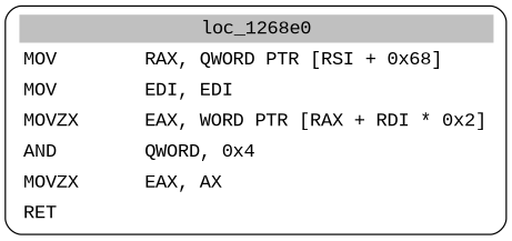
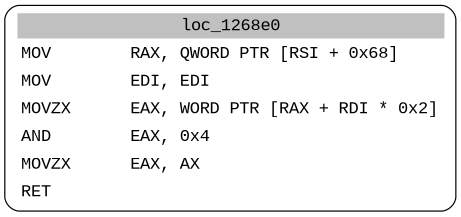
  digraph {
-   n1 [fontname="Courier New" label=<<table border="0" cellborder="0" cellpadding="3"><tr><td align="center" colspan="2" bgcolor="grey">loc_1268e0</td></tr><tr><td align="left">MOV        RAX, QWORD PTR [RSI + 0x68]</td></tr><tr><td align="left">MOV        EDI, EDI</td></tr><tr><td align="left">MOVZX      EAX, WORD PTR [RAX + RDI * 0x2]</td></tr><tr><td align="left">AND        QWORD, 0x4</td></tr><tr><td align="left">MOVZX      EAX, AX</td></tr><tr><td align="left">RET        </td></tr></table>> shape=Mrecord]
+   n1 [fontname="Courier New" label=<<table border="0" cellborder="0" cellpadding="3"><tr><td align="center" colspan="2" bgcolor="grey">loc_1268e0</td></tr><tr><td align="left">MOV        RAX, QWORD PTR [RSI + 0x68]</td></tr><tr><td align="left">MOV        EDI, EDI</td></tr><tr><td align="left">MOVZX      EAX, WORD PTR [RAX + RDI * 0x2]</td></tr><tr><td align="left">AND        EAX, 0x4</td></tr><tr><td align="left">MOVZX      EAX, AX</td></tr><tr><td align="left">RET        </td></tr></table>> shape=Mrecord]
  }
